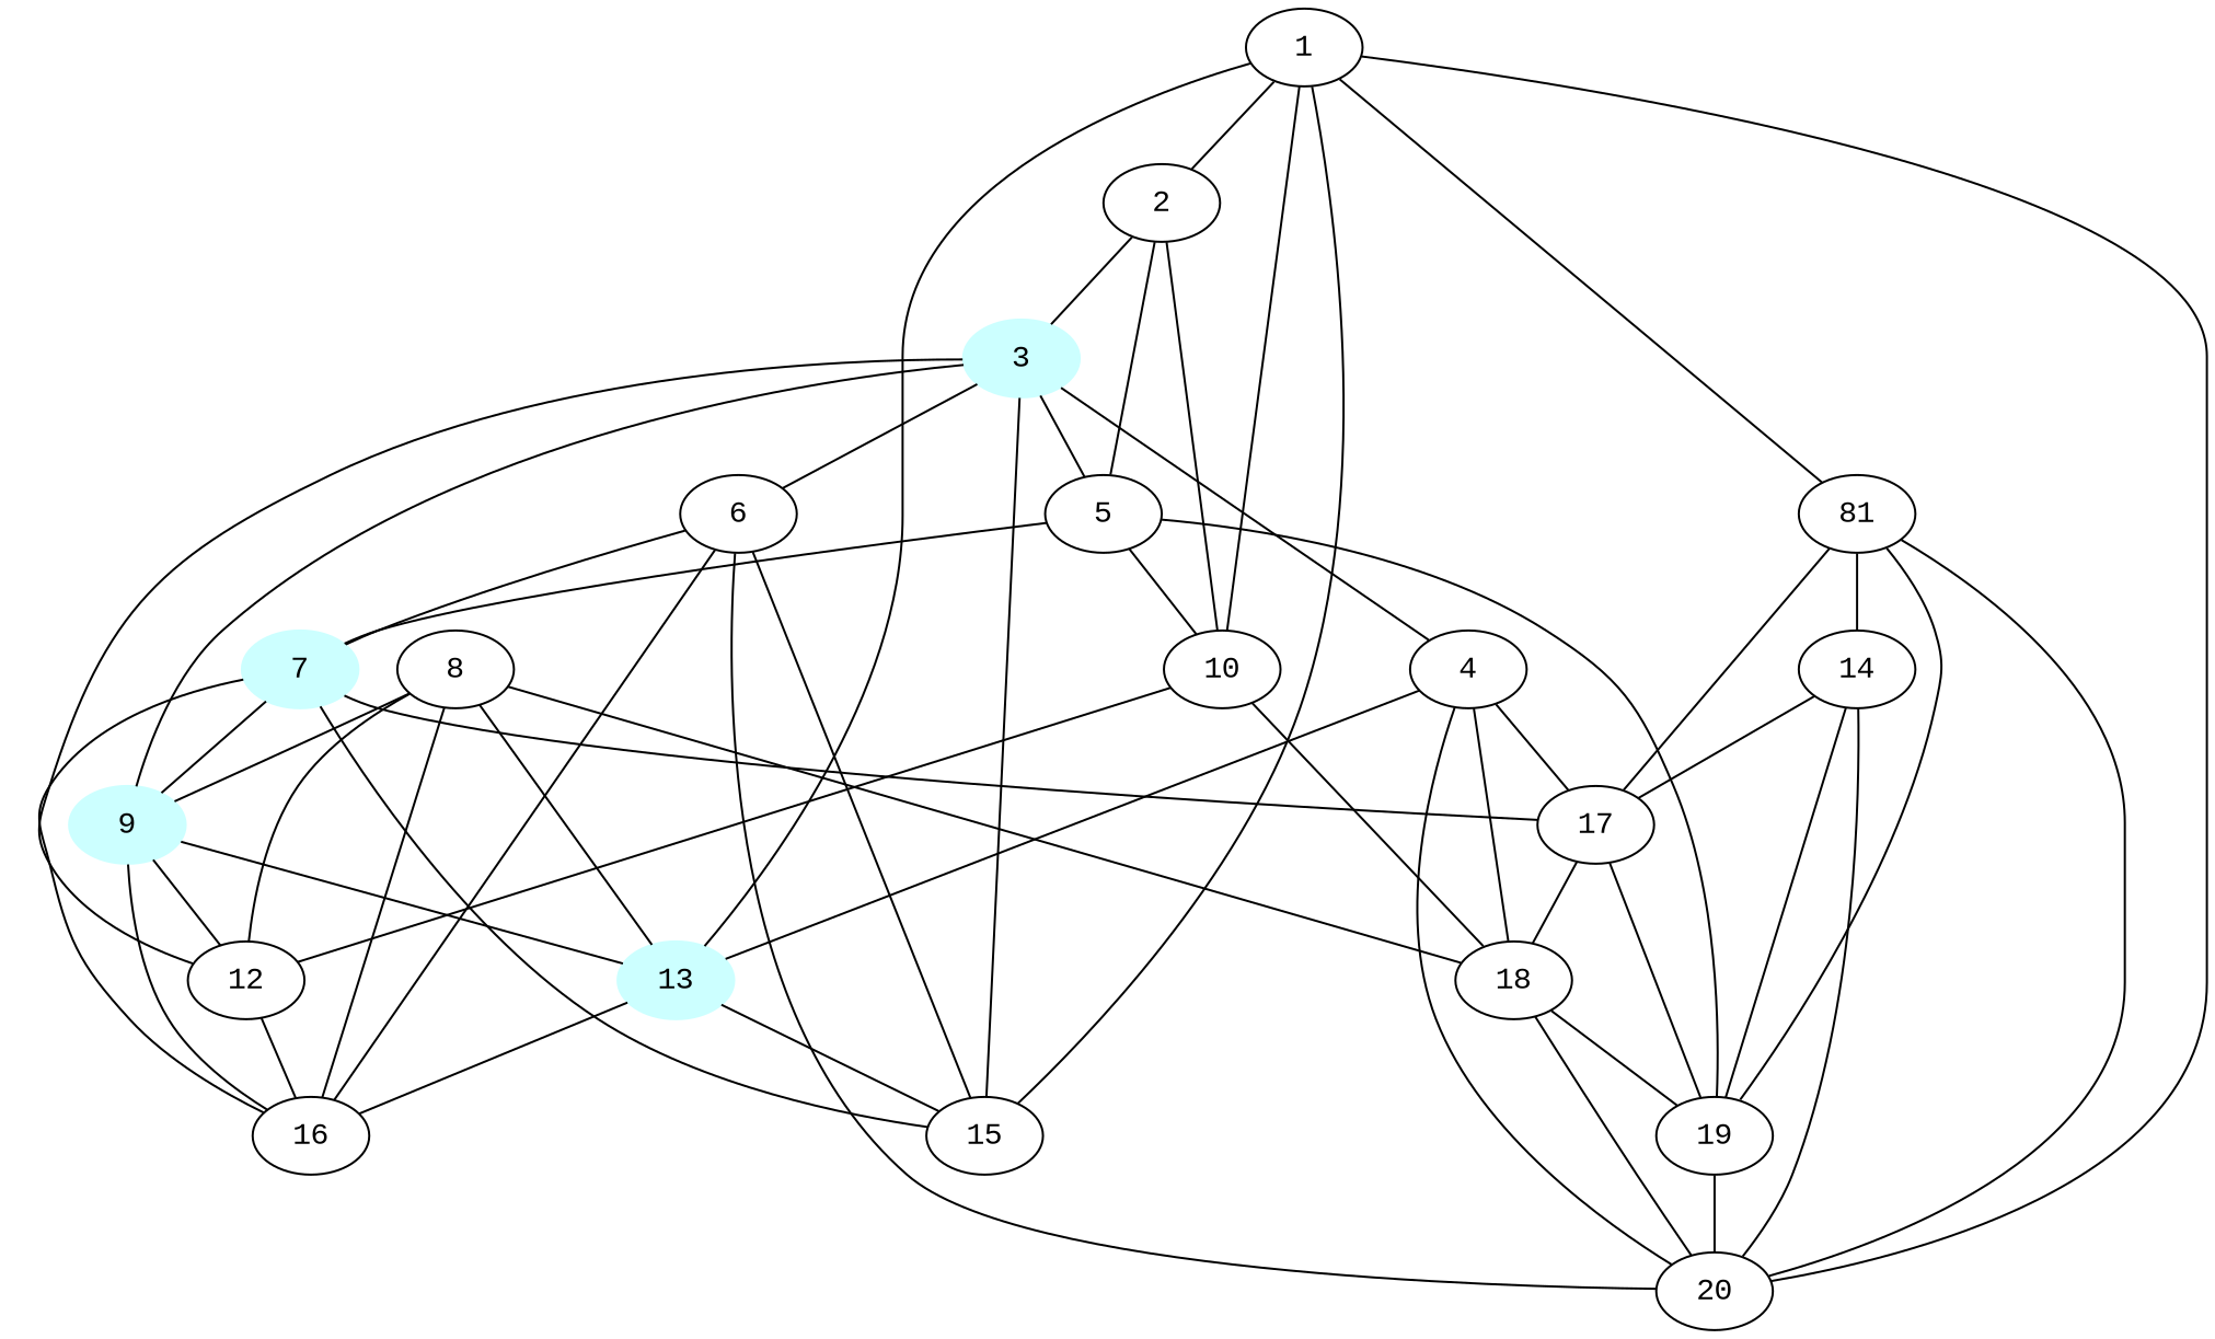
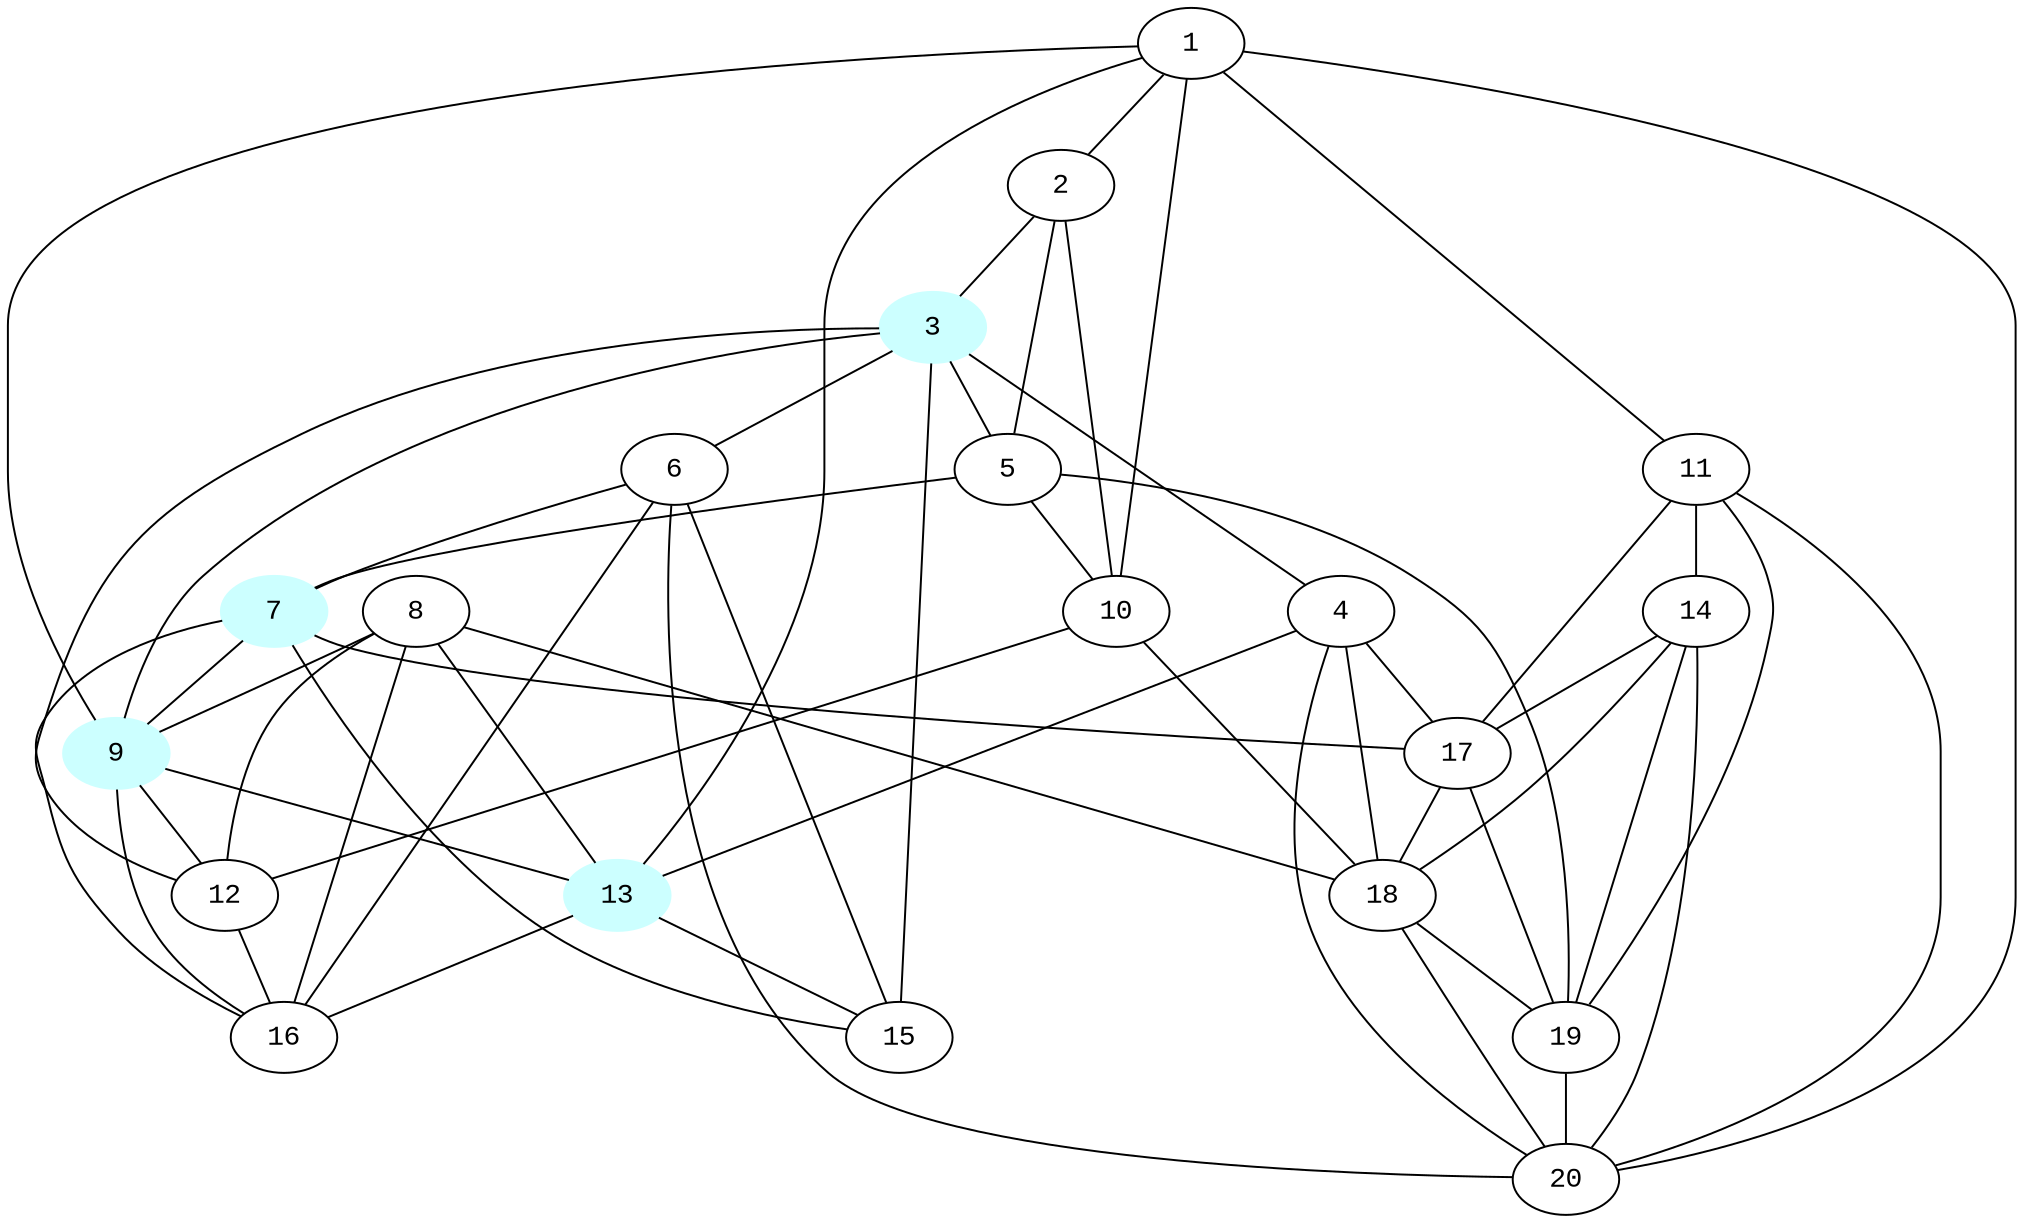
  graph {
    fontname="Liberation Mono"
    node [fontname="Liberation Mono"]
    edge [fontname="Liberation Mono"]
    3 [color="#CCFFFF" style=filled]
    9 [color="#CCFFFF" style=filled]
    15
    5
    4
    6
    12
    16
    13 [color="#CCFFFF" style=filled]
    7 [color="#CCFFFF" style=filled]
    10
    19
    17
    20
    18
    1
    2
-   11 [label=81]
+   11
    14
    8
    3 -- 9
    3 -- 15
    3 -- 5
    3 -- 4
    3 -- 6
    3 -- 12
    9 -- 12
    9 -- 16
    9 -- 13
    5 -- 7
    5 -- 10
    5 -- 19
    4 -- 13
    4 -- 17
    4 -- 20
    4 -- 18
    6 -- 15
    6 -- 16
    6 -- 7
    6 -- 20
    12 -- 16
    13 -- 15
    13 -- 16
    7 -- 9
    7 -- 15
    7 -- 16
    7 -- 17
    10 -- 12
    10 -- 18
    19 -- 20
    17 -- 19
    17 -- 18
    18 -- 19
    18 -- 20
-   1 -- 15
+   1 -- 9
    1 -- 13
    1 -- 10
    1 -- 20
    1 -- 2
    1 -- 11
    2 -- 3
    2 -- 5
    2 -- 10
    11 -- 19
    11 -- 17
    11 -- 20
    11 -- 14
    14 -- 19
    14 -- 17
    14 -- 20
+   14 -- 18
    8 -- 9
    8 -- 12
    8 -- 16
    8 -- 13
    8 -- 18
  }
